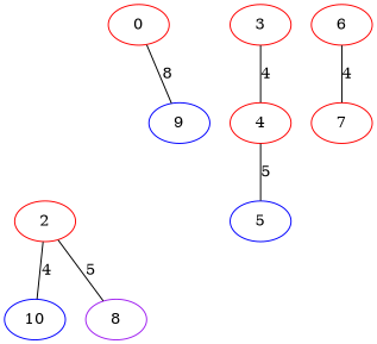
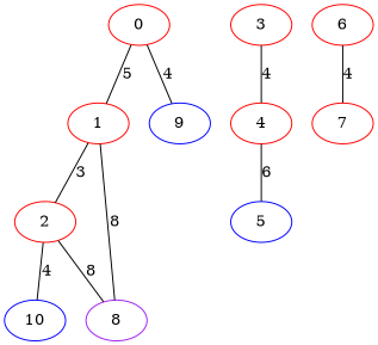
  graph {
    fontname="DejaVu Serif"
    node [color=red fontname="DejaVu Serif" weight=1]
    edge [fontname="DejaVu Serif"]
    0
+   1
    9 [color=blue weight=3]
    2
    8 [color=purple weight=4]
    10 [color=blue weight=3]
    3
    4
    5 [color=blue]
    6
    7
-   0 -- 9 [label=8]
-   2 -- 8 [label=5]
+   0 -- 1 [label=5]
+   0 -- 9 [label=4]
+   1 -- 2 [label=3]
+   1 -- 8 [label=8]
+   2 -- 8 [label=8]
    2 -- 10 [label=4]
    3 -- 4 [label=4]
-   4 -- 5 [label=5]
+   4 -- 5 [label=6]
    6 -- 7 [label=4]
  }
